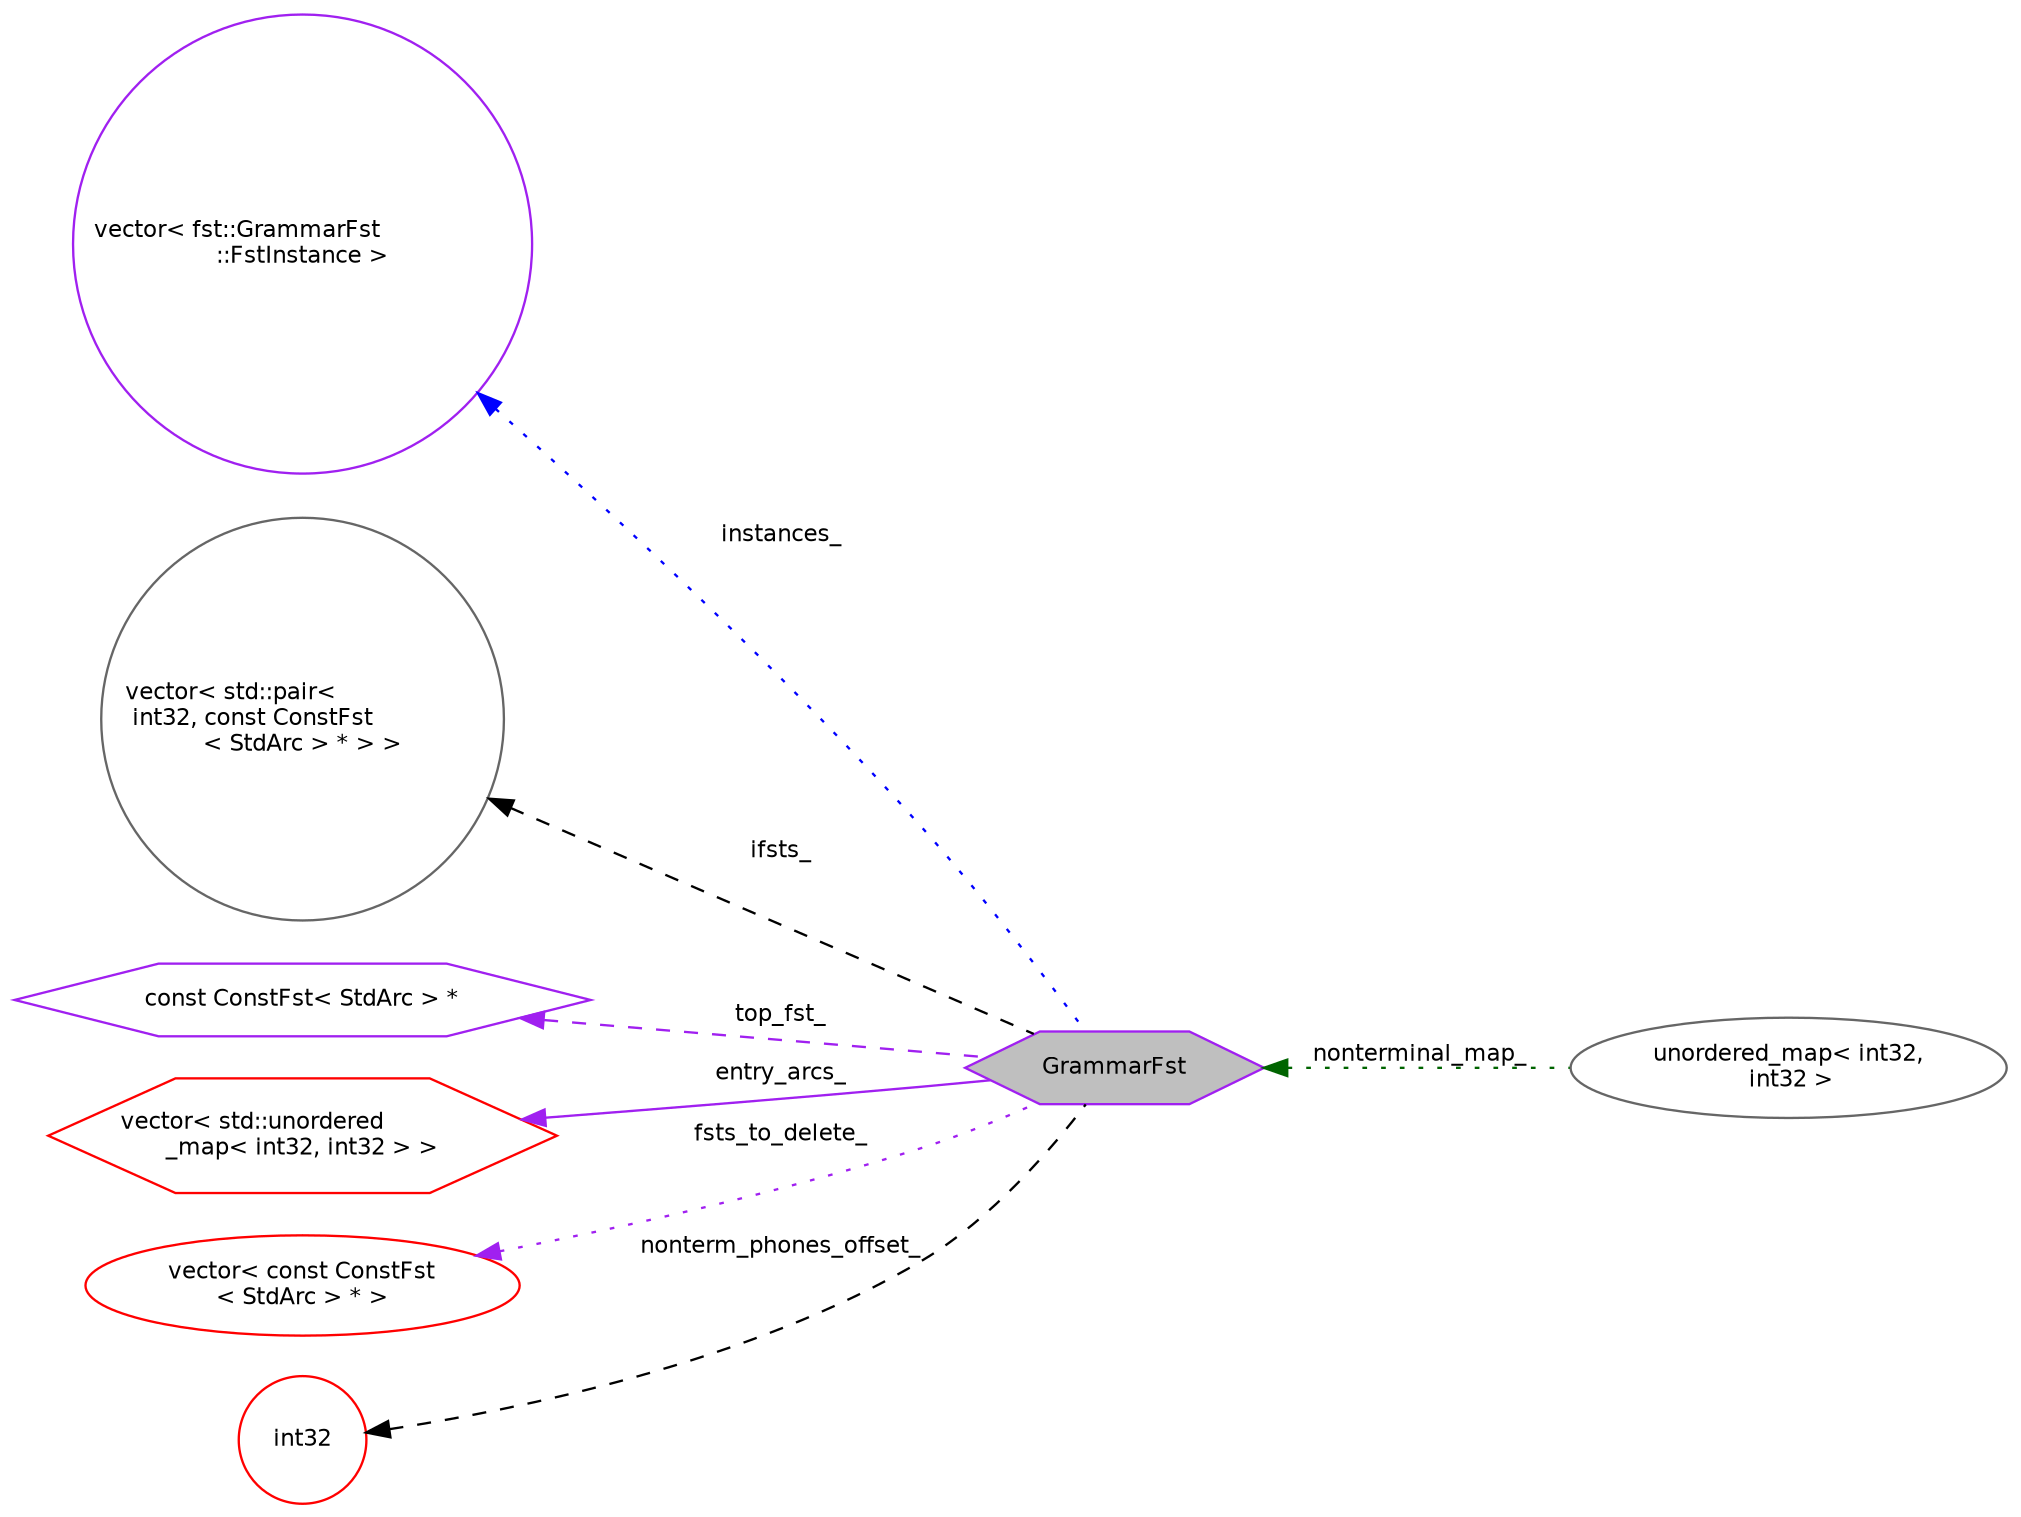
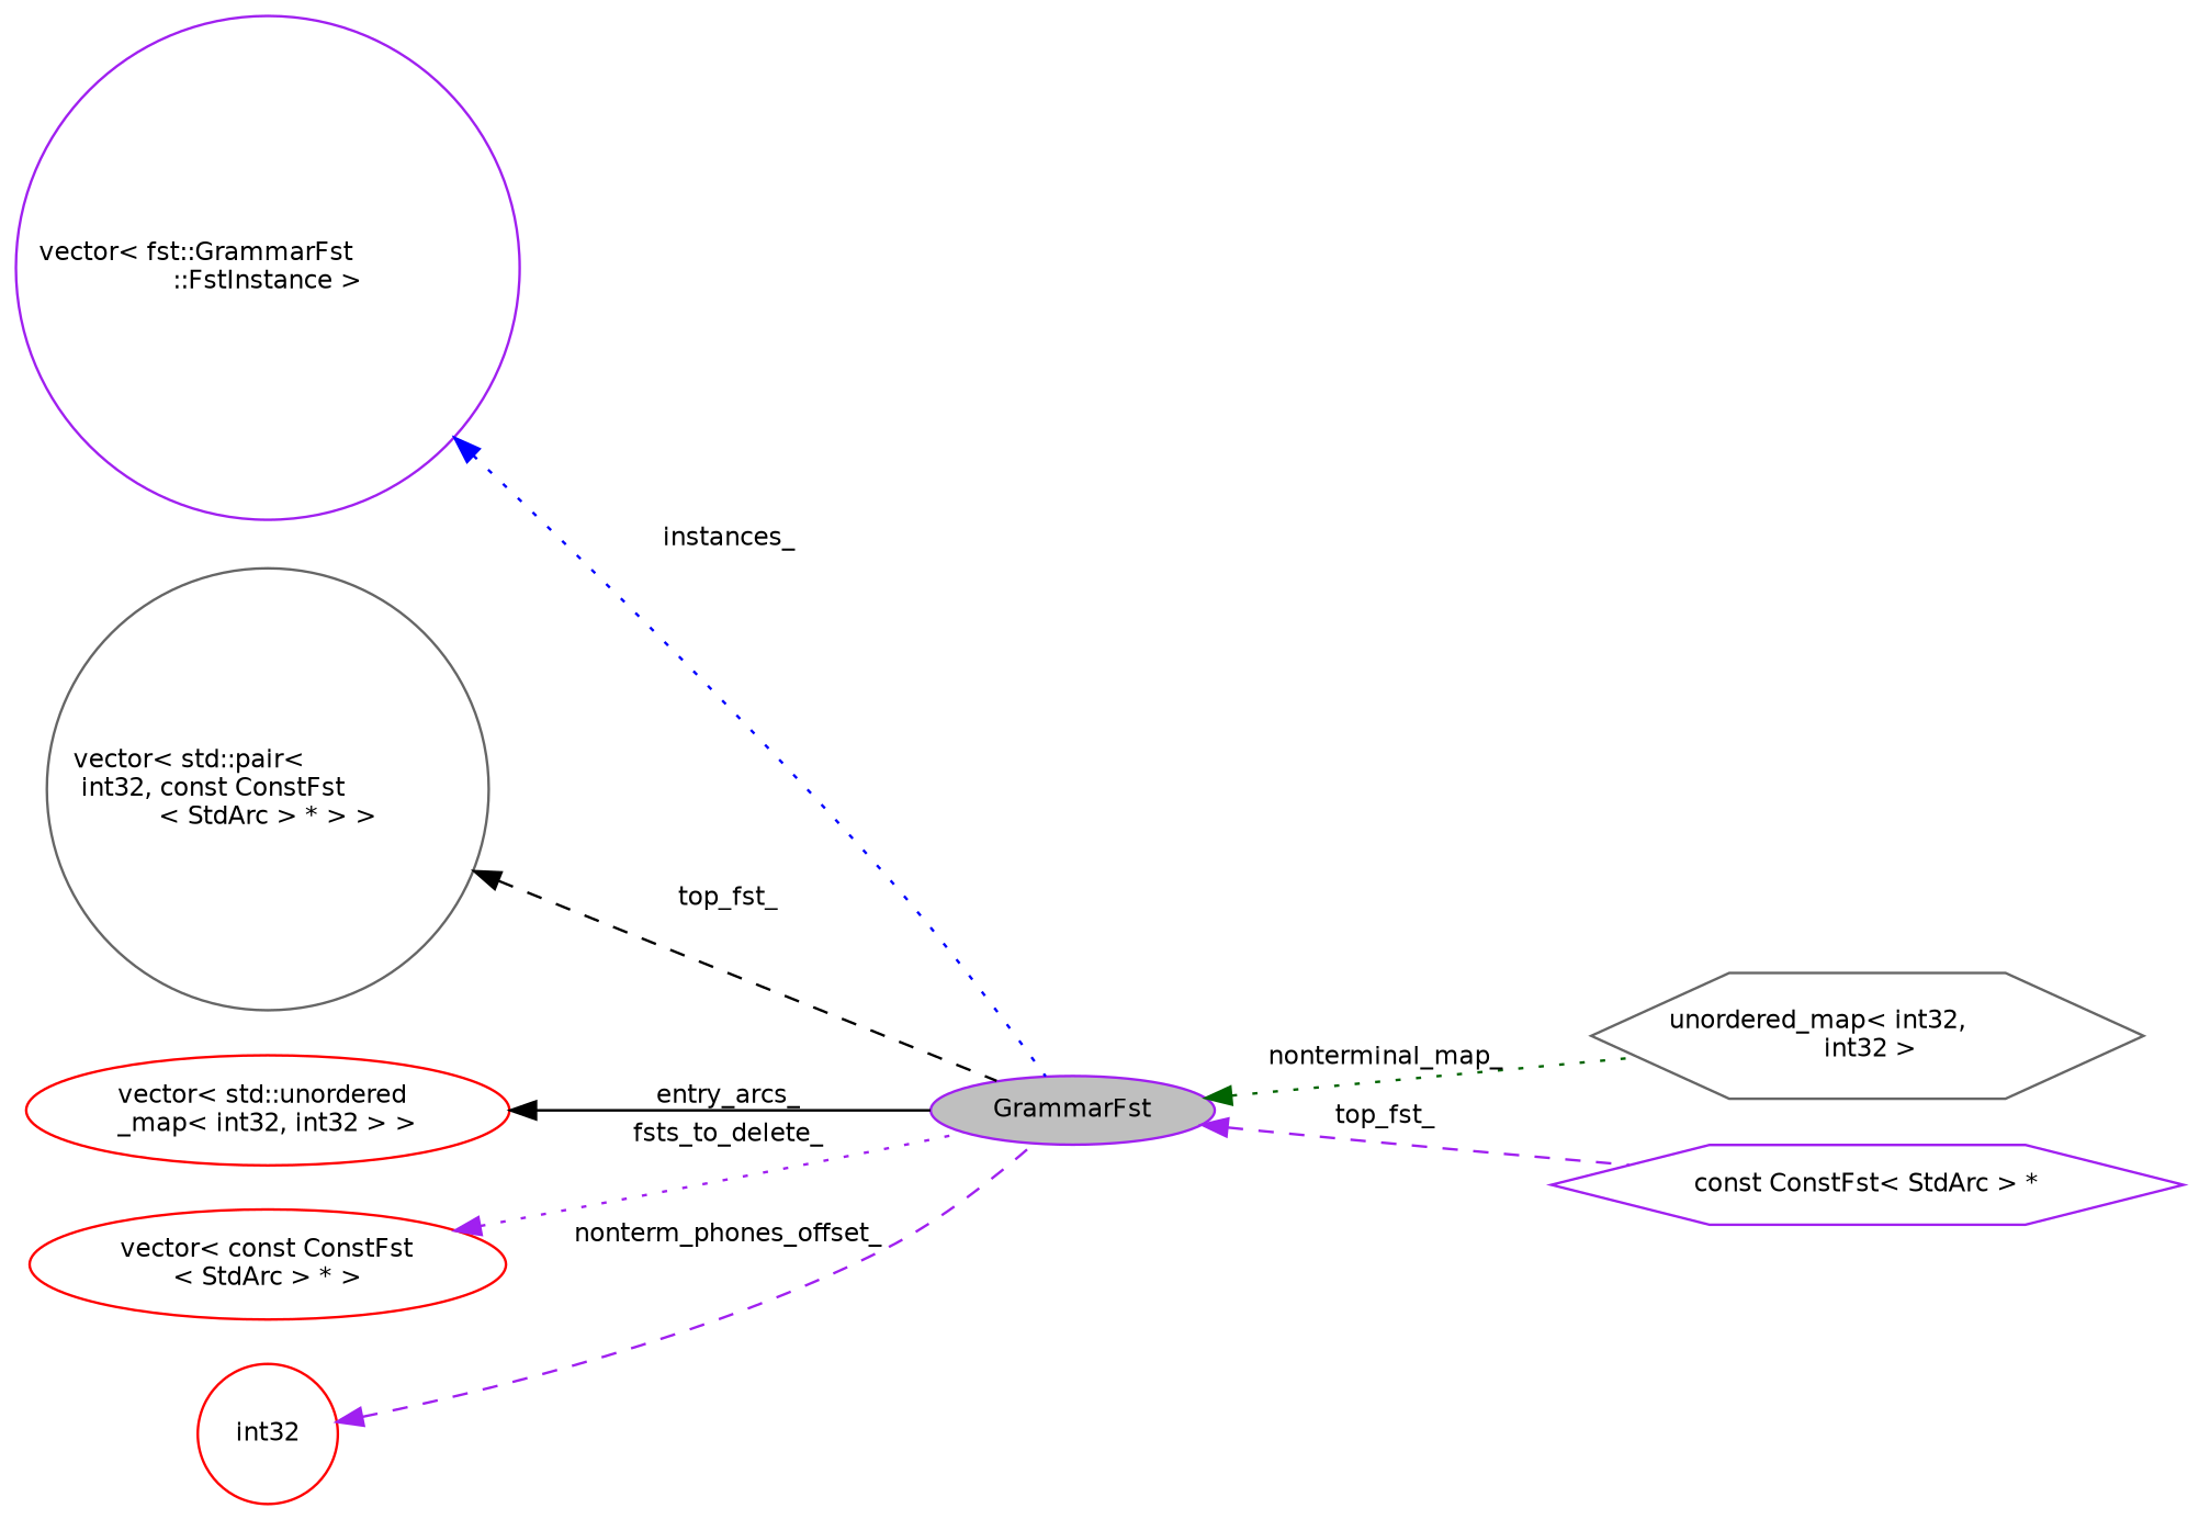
  digraph {
    rankdir=LR
    node [color=purple fillcolor=white fontname=Helvetica fontsize=10 shape=ellipse style=filled]
    edge [color=purple dir=back fontname=Helvetica fontsize=10 labelfontname=Helvetica labelfontsize=10 style=dotted]
-   n1 [fillcolor=grey75 fontcolor=black height=0.2 label=GrammarFst shape=hexagon width=0.4]
-   n2 [color=gray40 height=0.2 label="unordered_map\< int32,\l int32 \>" width=0.4]
+   n1 [fillcolor=grey75 fontcolor=black height=0.2 label=GrammarFst width=0.4]
+   n2 [color=gray40 height=0.2 label="unordered_map\< int32,\l int32 \>" shape=hexagon width=0.4]
    n3 [height=0.2 label="vector\< fst::GrammarFst\l::FstInstance \>" shape=circle width=0.4]
    n4 [color=gray40 height=0.2 label="vector\< std::pair\<\l int32, const ConstFst\l\< StdArc \> * \> \>" shape=circle width=0.4]
    n5 [height=0.2 label="const ConstFst\< StdArc \> *" shape=hexagon width=0.4]
-   n6 [color=red height=0.2 label="vector\< std::unordered\l_map\< int32, int32 \> \>" shape=hexagon width=0.4]
+   n6 [color=red height=0.2 label="vector\< std::unordered\l_map\< int32, int32 \> \>" width=0.4]
    n7 [color=red height=0.2 label="vector\< const ConstFst\l\< StdArc \> * \>" width=0.4]
    n8 [color=red height=0.2 label=int32 shape=circle width=0.4]
    n1 -> n2 [color=darkgreen label=" nonterminal_map_"]
    n3 -> n1 [color=blue label=" instances_"]
-   n4 -> n1 [color=black label=" ifsts_" style=dashed]
-   n5 -> n1 [label=" top_fst_" style=dashed]
-   n6 -> n1 [label=" entry_arcs_" style=solid]
+   n4 -> n1 [color=black label=" top_fst_" style=dashed]
+   n1 -> n5 [label=" top_fst_" style=dashed]
+   n6 -> n1 [color=black label=" entry_arcs_" style=solid]
    n7 -> n1 [label=" fsts_to_delete_"]
-   n8 -> n1 [color=black label=" nonterm_phones_offset_" style=dashed]
+   n8 -> n1 [label=" nonterm_phones_offset_" style=dashed]
  }
